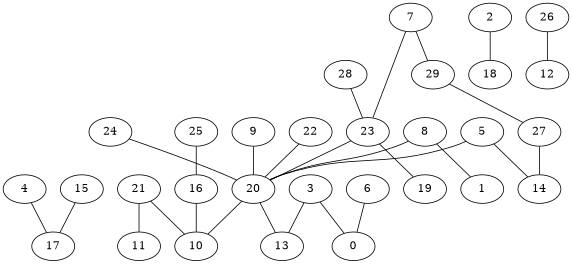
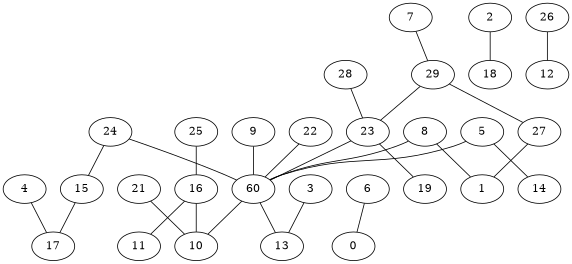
  digraph {
    edge [color=black dir=none]
    4
    17
    19
    18
    27
    1
    10
    0
    7
    29
    23
    28
-   20
+   20 [label=60]
    8
    12
    16
    11
    13
    6
    3
    9
    22
    24
    15
    21
    5
    14
    2
    25
    26
    subgraph sub_1 {
      4
      17
      19
      18
      27
      1
      10
      0
      7
      29
      23
      28
      20
      8
      12
      16
      11
      13
      6
      3
      9
      22
      24
      15
      21
      5
      14
      2
      25
      26
    }
    4 -> 17
-   27 -> 14
+   27 -> 1
    7 -> 29
    29 -> 27
-   7 -> 23
+   29 -> 23
    23 -> 19
    23 -> 20
    28 -> 23
    20 -> 10
    20 -> 13
    8 -> 1
    8 -> 20
    16 -> 10
-   21 -> 11
+   16 -> 11
    6 -> 0
-   3 -> 0
    3 -> 13
    9 -> 20
    22 -> 20
    24 -> 20
+   24 -> 15
    15 -> 17
    21 -> 10
    5 -> 20
    5 -> 14
    2 -> 18
    25 -> 16
    26 -> 12
  }
